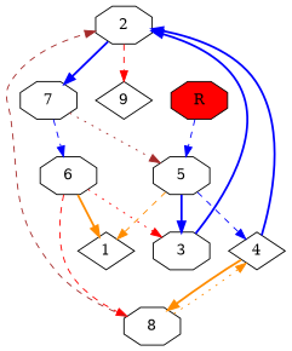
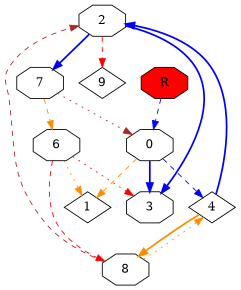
  digraph {
    node [shape=octagon]
    edge [color=blue style=dashed]
    2
    7
    9 [shape=diamond]
-   5
+   5 [label=0]
    6
    3
    4 [shape=diamond]
    8
    1 [shape=diamond]
    R [fillcolor="#ff0000" style=filled]
    2 -> 7 [style=bold]
    2 -> 9 [color=red]
    7 -> 5 [color=brown style=dotted]
-   7 -> 6
+   7 -> 6 [color=darkorange]
    5 -> 3 [style=bold]
    5 -> 4
    5 -> 1 [color=darkorange]
    6 -> 3 [color=red style=dotted]
    6 -> 8 [color=red]
-   6 -> 1 [color=darkorange style=bold]
-   3 -> 2 [style=bold]
+   6 -> 1 [color=darkorange style=dotted]
+   2 -> 3 [style=bold]
    4 -> 2 [style=bold]
    4 -> 8 [color=darkorange style=bold]
    8 -> 2 [color=brown]
    8 -> 4 [color=darkorange style=dotted]
    R -> 5
  }
